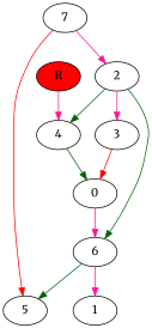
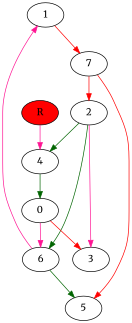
  digraph {
    fontname=Merriweather
    node [fontname=Merriweather]
    edge [color=deeppink fontname=Merriweather]
    1
    7
    2
    5
    3
    4
    6
    n8 [label=0]
    R [fillcolor="#ff0000" style=filled]
-   7 -> 2
+   1 -> 7 [color=red]
+   7 -> 2 [color=red]
    7 -> 5 [color=red]
    2 -> 3
    2 -> 4 [color=darkgreen]
    2 -> 6 [color=darkgreen]
-   3 -> n8 [color=red]
+   n8 -> 3 [color=red]
    4 -> n8 [color=darkgreen]
    6 -> 1
    6 -> 5 [color=darkgreen]
    n8 -> 6
    R -> 4
  }
